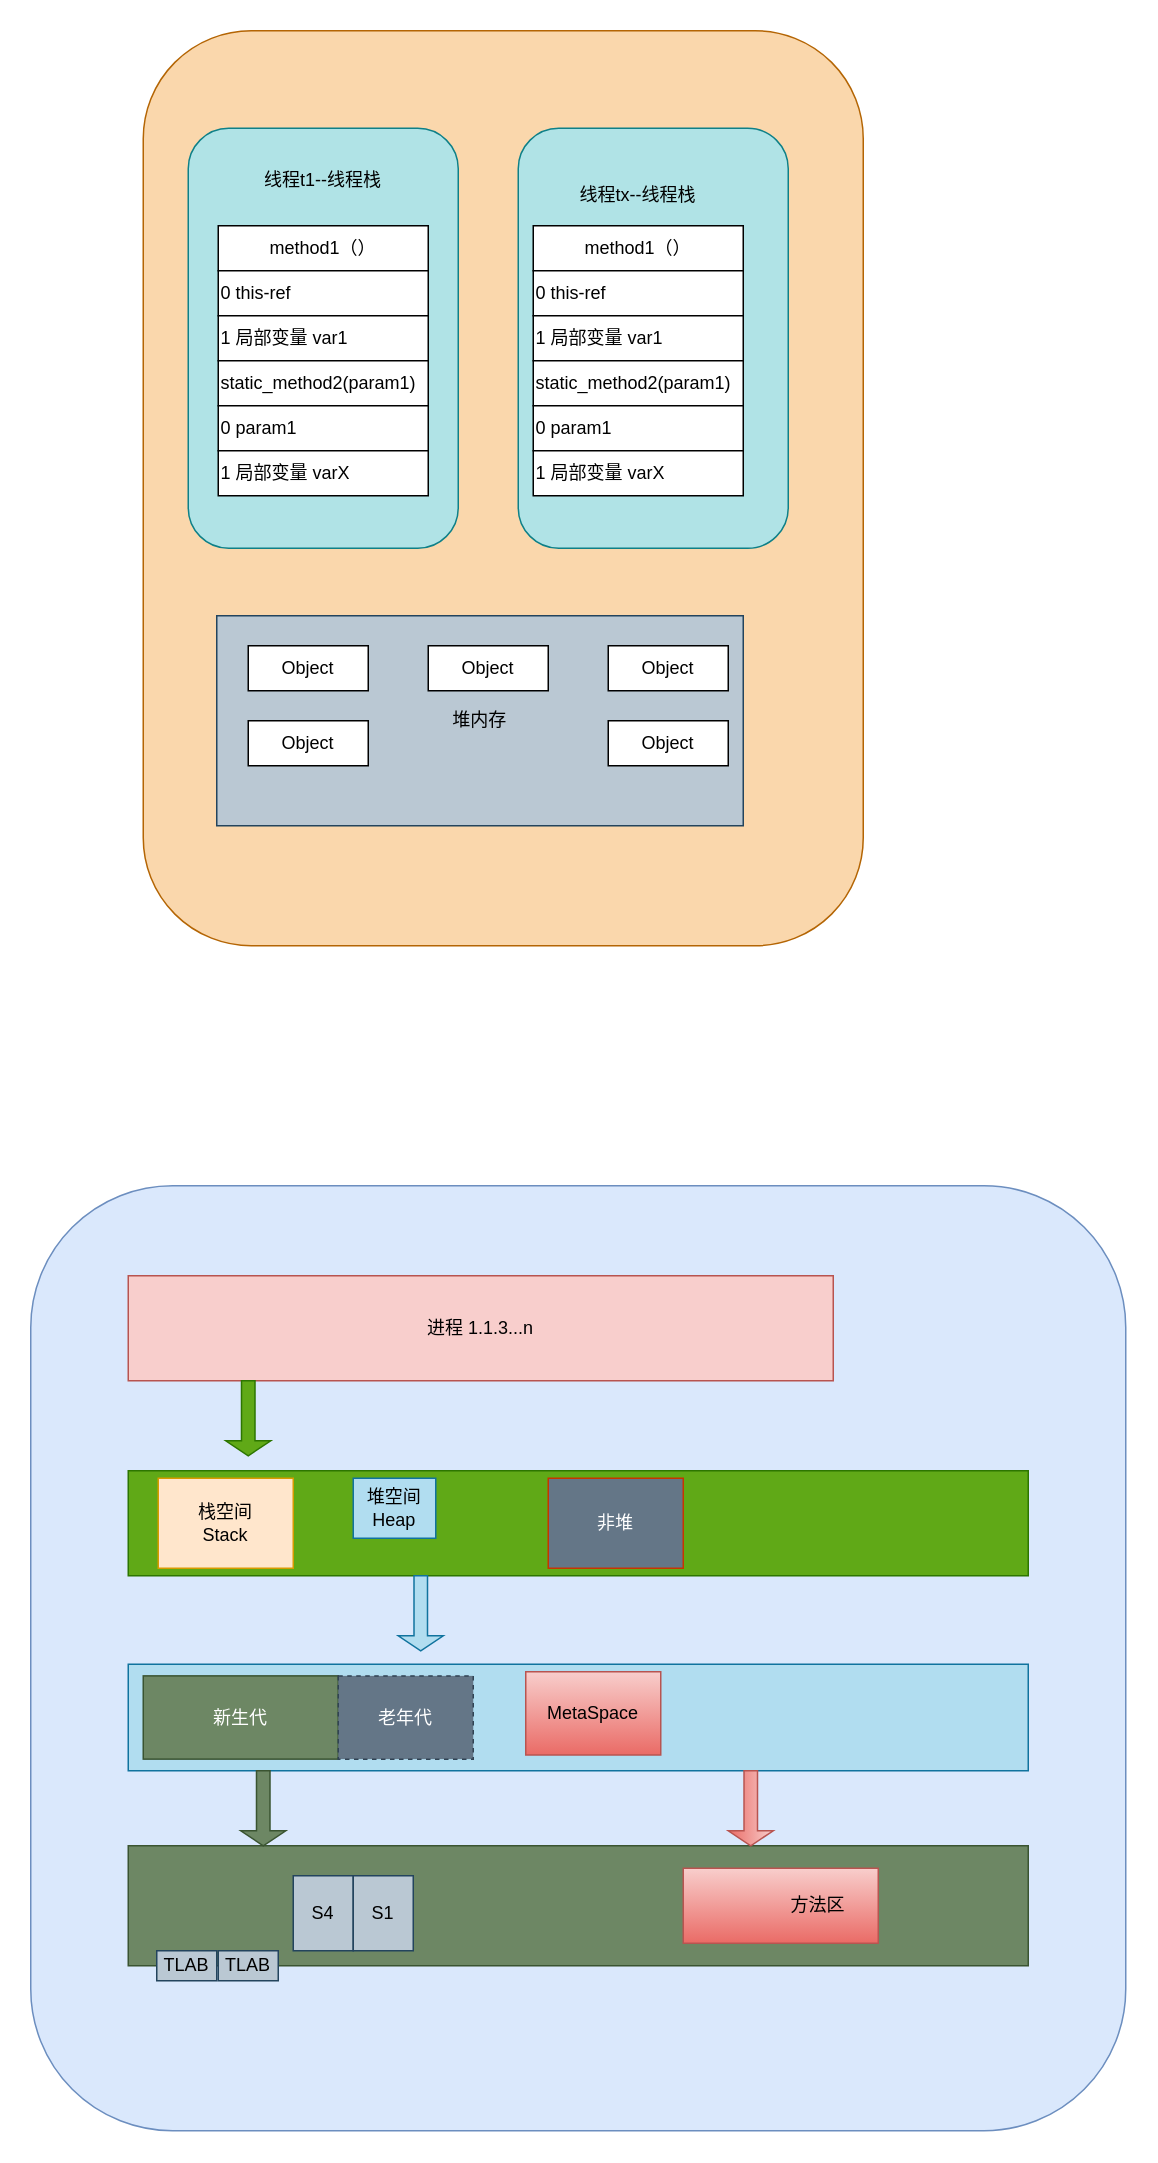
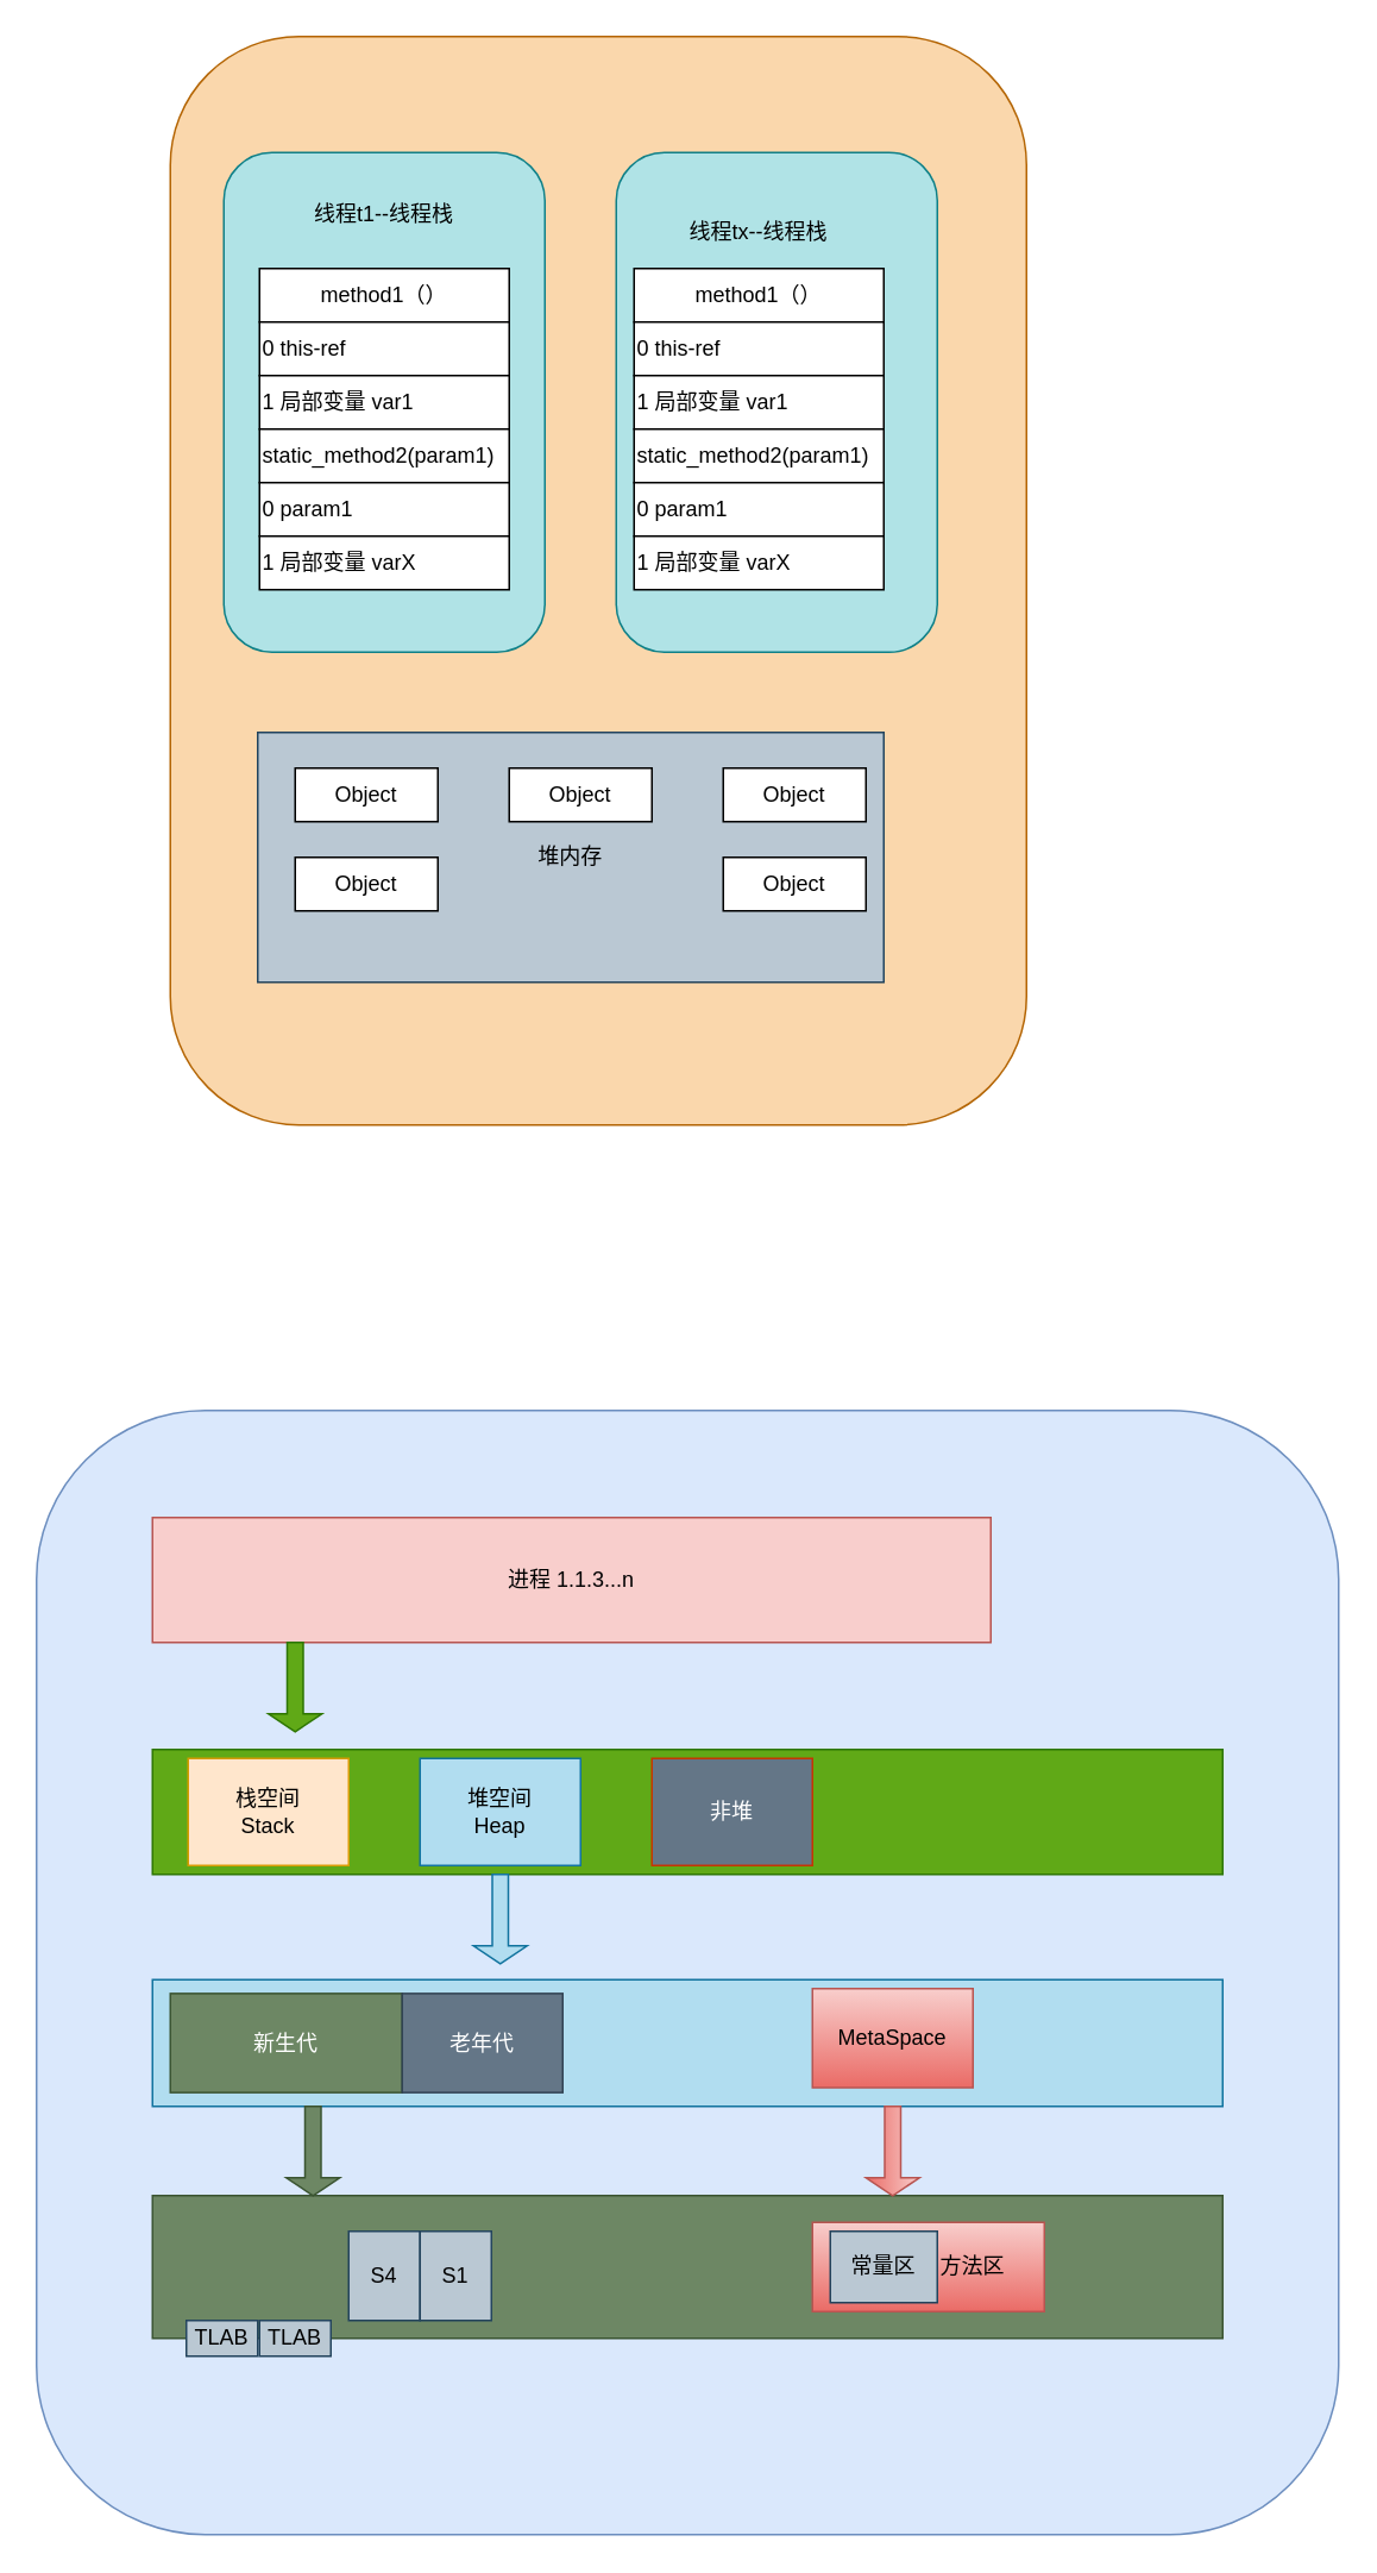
  <mxCell id="0" />
  <mxCell id="1" parent="0" />
  <mxCell id="2" value="" style="rounded=1;whiteSpace=wrap;html=1;fillColor=#fad7ac;strokeColor=#b46504;" parent="1" vertex="1"><mxGeometry x="95" y="20" width="480" height="610" as="geometry" /></mxCell>
  <mxCell id="3" value="" style="rounded=1;whiteSpace=wrap;html=1;fillColor=#b0e3e6;strokeColor=#0e8088;" parent="1" vertex="1"><mxGeometry x="125" y="85" width="180" height="280" as="geometry" /></mxCell>
  <mxCell id="4" value="method1（）" style="rounded=0;whiteSpace=wrap;html=1;" parent="1" vertex="1"><mxGeometry x="145" y="150" width="140" height="30" as="geometry" /></mxCell>
  <mxCell id="5" value="堆内存" style="rounded=0;whiteSpace=wrap;html=1;fillColor=#bac8d3;strokeColor=#23445d;" parent="1" vertex="1"><mxGeometry x="144" y="410" width="351" height="140" as="geometry" /></mxCell>
  <mxCell id="6" value="0 this-ref" style="rounded=0;whiteSpace=wrap;html=1;align=left;" parent="1" vertex="1"><mxGeometry x="145" y="180" width="140" height="30" as="geometry" /></mxCell>
  <mxCell id="7" value="1 局部变量 var1" style="rounded=0;whiteSpace=wrap;html=1;align=left;" parent="1" vertex="1"><mxGeometry x="145" y="210" width="140" height="30" as="geometry" /></mxCell>
  <mxCell id="8" value="static_method2(param1)" style="rounded=0;whiteSpace=wrap;html=1;align=left;" parent="1" vertex="1"><mxGeometry x="145" y="240" width="140" height="30" as="geometry" /></mxCell>
  <mxCell id="9" value="0 param1" style="rounded=0;whiteSpace=wrap;html=1;align=left;" parent="1" vertex="1"><mxGeometry x="145" y="270" width="140" height="30" as="geometry" /></mxCell>
  <mxCell id="10" value="1 局部变量 varX" style="rounded=0;whiteSpace=wrap;html=1;align=left;" parent="1" vertex="1"><mxGeometry x="145" y="300" width="140" height="30" as="geometry" /></mxCell>
  <mxCell id="11" style="edgeStyle=orthogonalEdgeStyle;rounded=0;orthogonalLoop=1;jettySize=auto;html=1;exitX=0.5;exitY=1;exitDx=0;exitDy=0;" parent="1" source="3" target="3" edge="1"><mxGeometry relative="1" as="geometry" /></mxCell>
  <mxCell id="12" value="线程t1--线程栈" style="text;html=1;strokeColor=none;fillColor=none;align=center;verticalAlign=middle;whiteSpace=wrap;rounded=0;" parent="1" vertex="1"><mxGeometry x="160" y="110" width="110" height="20" as="geometry" /></mxCell>
  <mxCell id="13" value="" style="rounded=1;whiteSpace=wrap;html=1;fillColor=#b0e3e6;strokeColor=#0e8088;" parent="1" vertex="1"><mxGeometry x="345" y="85" width="180" height="280" as="geometry" /></mxCell>
  <mxCell id="14" value="线程tx--线程栈" style="text;html=1;strokeColor=none;fillColor=none;align=center;verticalAlign=middle;whiteSpace=wrap;rounded=0;" parent="1" vertex="1"><mxGeometry x="370" y="120" width="110" height="20" as="geometry" /></mxCell>
  <mxCell id="15" value="method1（）" style="rounded=0;whiteSpace=wrap;html=1;" parent="1" vertex="1"><mxGeometry x="355" y="150" width="140" height="30" as="geometry" /></mxCell>
  <mxCell id="16" value="0 this-ref" style="rounded=0;whiteSpace=wrap;html=1;align=left;" parent="1" vertex="1"><mxGeometry x="355" y="180" width="140" height="30" as="geometry" /></mxCell>
  <mxCell id="17" value="1 局部变量 var1" style="rounded=0;whiteSpace=wrap;html=1;align=left;" parent="1" vertex="1"><mxGeometry x="355" y="210" width="140" height="30" as="geometry" /></mxCell>
  <mxCell id="18" value="static_method2(param1)" style="rounded=0;whiteSpace=wrap;html=1;align=left;" parent="1" vertex="1"><mxGeometry x="355" y="240" width="140" height="30" as="geometry" /></mxCell>
  <mxCell id="19" value="0 param1" style="rounded=0;whiteSpace=wrap;html=1;align=left;" parent="1" vertex="1"><mxGeometry x="355" y="270" width="140" height="30" as="geometry" /></mxCell>
  <mxCell id="20" value="1 局部变量 varX" style="rounded=0;whiteSpace=wrap;html=1;align=left;" parent="1" vertex="1"><mxGeometry x="355" y="300" width="140" height="30" as="geometry" /></mxCell>
  <mxCell id="21" value="Object" style="rounded=0;whiteSpace=wrap;html=1;" parent="1" vertex="1"><mxGeometry x="165" y="430" width="80" height="30" as="geometry" /></mxCell>
  <mxCell id="22" value="Object" style="rounded=0;whiteSpace=wrap;html=1;" parent="1" vertex="1"><mxGeometry x="165" y="480" width="80" height="30" as="geometry" /></mxCell>
  <mxCell id="23" value="Object" style="rounded=0;whiteSpace=wrap;html=1;" parent="1" vertex="1"><mxGeometry x="285" y="430" width="80" height="30" as="geometry" /></mxCell>
  <mxCell id="24" value="Object" style="rounded=0;whiteSpace=wrap;html=1;" parent="1" vertex="1"><mxGeometry x="405" y="430" width="80" height="30" as="geometry" /></mxCell>
  <mxCell id="25" value="Object" style="rounded=0;whiteSpace=wrap;html=1;" parent="1" vertex="1"><mxGeometry x="405" y="480" width="80" height="30" as="geometry" /></mxCell>
  <mxCell id="26" value="" style="rounded=1;whiteSpace=wrap;html=1;fillColor=#dae8fc;strokeColor=#6c8ebf;" vertex="1" parent="1"><mxGeometry x="20" y="790" width="730" height="630" as="geometry" /></mxCell>
  <mxCell id="27" value="进程 1.1.3...n" style="rounded=0;whiteSpace=wrap;html=1;fillColor=#f8cecc;strokeColor=#b85450;" vertex="1" parent="1"><mxGeometry x="85" y="850" width="470" height="70" as="geometry" /></mxCell>
  <mxCell id="28" value="" style="rounded=0;whiteSpace=wrap;html=1;fillColor=#60a917;strokeColor=#2D7600;fontColor=#ffffff;" vertex="1" parent="1"><mxGeometry x="85" y="980" width="600" height="70" as="geometry" /></mxCell>
  <mxCell id="29" value="" style="rounded=0;whiteSpace=wrap;html=1;fillColor=#b1ddf0;strokeColor=#10739e;" vertex="1" parent="1"><mxGeometry x="85" y="1109" width="600" height="71" as="geometry" /></mxCell>
  <mxCell id="30" value="" style="shape=singleArrow;direction=south;whiteSpace=wrap;html=1;fillColor=#60a917;strokeColor=#2D7600;fontColor=#ffffff;" vertex="1" parent="1"><mxGeometry x="150" y="920" width="30" height="50" as="geometry" /></mxCell>
  <mxCell id="31" value="栈空间&lt;br&gt;Stack" style="rounded=0;whiteSpace=wrap;html=1;fillColor=#ffe6cc;strokeColor=#d79b00;" vertex="1" parent="1"><mxGeometry x="105" y="985" width="90" height="60" as="geometry" /></mxCell>
- <mxCell id="32" value="堆空间&lt;br&gt;Heap" style="rounded=0;whiteSpace=wrap;html=1;fillColor=#b1ddf0;strokeColor=#10739e;" vertex="1" parent="1"><mxGeometry x="235" y="985" width="55" height="40" as="geometry" /></mxCell>
+ <mxCell id="32" value="堆空间&lt;br&gt;Heap" style="rounded=0;whiteSpace=wrap;html=1;fillColor=#b1ddf0;strokeColor=#10739e;" vertex="1" parent="1"><mxGeometry x="235" y="985" width="90" height="60" as="geometry" /></mxCell>
  <mxCell id="33" value="非堆" style="rounded=0;whiteSpace=wrap;html=1;fillColor=#647687;strokeColor=#C73500;fontColor=#ffffff;" vertex="1" parent="1"><mxGeometry x="365" y="985" width="90" height="60" as="geometry" /></mxCell>
  <mxCell id="34" value="" style="shape=singleArrow;direction=south;whiteSpace=wrap;html=1;fillColor=#b1ddf0;strokeColor=#10739e;" vertex="1" parent="1"><mxGeometry x="265" y="1050" width="30" height="50" as="geometry" /></mxCell>
  <mxCell id="35" value="新生代" style="rounded=0;whiteSpace=wrap;html=1;fillColor=#6d8764;strokeColor=#3A5431;fontColor=#ffffff;" vertex="1" parent="1"><mxGeometry x="95" y="1116.75" width="130" height="55.5" as="geometry" /></mxCell>
- <mxCell id="36" value="老年代" style="rounded=0;whiteSpace=wrap;html=1;fillColor=#647687;strokeColor=#314354;fontColor=#ffffff;dashed=1;" vertex="1" parent="1"><mxGeometry x="225" y="1116.75" width="90" height="55.5" as="geometry" /></mxCell>
- <mxCell id="37" value="MetaSpace" style="rounded=0;whiteSpace=wrap;html=1;gradientColor=#ea6b66;fillColor=#f8cecc;strokeColor=#b85450;" vertex="1" parent="1"><mxGeometry x="350" y="1114" width="90" height="55.5" as="geometry" /></mxCell>
+ <mxCell id="36" value="老年代" style="rounded=0;whiteSpace=wrap;html=1;fillColor=#647687;strokeColor=#314354;fontColor=#ffffff;" vertex="1" parent="1"><mxGeometry x="225" y="1116.75" width="90" height="55.5" as="geometry" /></mxCell>
+ <mxCell id="37" value="MetaSpace" style="rounded=0;whiteSpace=wrap;html=1;gradientColor=#ea6b66;fillColor=#f8cecc;strokeColor=#b85450;" vertex="1" parent="1"><mxGeometry x="455" y="1114" width="90" height="55.5" as="geometry" /></mxCell>
  <mxCell id="38" value="" style="rounded=0;whiteSpace=wrap;html=1;fillColor=#6d8764;strokeColor=#3A5431;fontColor=#ffffff;" vertex="1" parent="1"><mxGeometry x="85" y="1230" width="600" height="80" as="geometry" /></mxCell>
  <mxCell id="39" value="" style="shape=singleArrow;direction=south;whiteSpace=wrap;html=1;fillColor=#6d8764;strokeColor=#3A5431;fontColor=#ffffff;" vertex="1" parent="1"><mxGeometry x="160" y="1180" width="30" height="50" as="geometry" /></mxCell>
  <mxCell id="40" value="S4" style="rounded=0;whiteSpace=wrap;html=1;fillColor=#bac8d3;strokeColor=#23445d;" vertex="1" parent="1"><mxGeometry x="195" y="1250" width="40" height="50" as="geometry" /></mxCell>
  <mxCell id="41" value="S1" style="rounded=0;whiteSpace=wrap;html=1;fillColor=#bac8d3;strokeColor=#23445d;" vertex="1" parent="1"><mxGeometry x="235" y="1250" width="40" height="50" as="geometry" /></mxCell>
  <mxCell id="42" value="&amp;nbsp; &amp;nbsp; &amp;nbsp; &amp;nbsp; &amp;nbsp; &amp;nbsp; &amp;nbsp; &amp;nbsp;方法区" style="rounded=0;whiteSpace=wrap;html=1;gradientColor=#ea6b66;fillColor=#f8cecc;strokeColor=#b85450;" vertex="1" parent="1"><mxGeometry x="455" y="1245" width="130" height="50" as="geometry" /></mxCell>
  <mxCell id="43" value="" style="shape=singleArrow;direction=south;whiteSpace=wrap;html=1;fillColor=#f8cecc;strokeColor=#b85450;gradientColor=#ea6b66;" vertex="1" parent="1"><mxGeometry x="485" y="1180" width="30" height="50" as="geometry" /></mxCell>
+ <mxCell id="44" value="常量区" style="rounded=0;whiteSpace=wrap;html=1;fillColor=#bac8d3;strokeColor=#23445d;" vertex="1" parent="1"><mxGeometry x="465" y="1250" width="60" height="40" as="geometry" /></mxCell>
  <mxCell id="45" value="TLAB" style="rounded=0;whiteSpace=wrap;html=1;fillColor=#bac8d3;strokeColor=#23445d;" vertex="1" parent="1"><mxGeometry x="104" y="1300" width="40" height="20" as="geometry" /></mxCell>
  <mxCell id="46" value="TLAB" style="rounded=0;whiteSpace=wrap;html=1;fillColor=#bac8d3;strokeColor=#23445d;" vertex="1" parent="1"><mxGeometry x="145" y="1300" width="40" height="20" as="geometry" /></mxCell>
